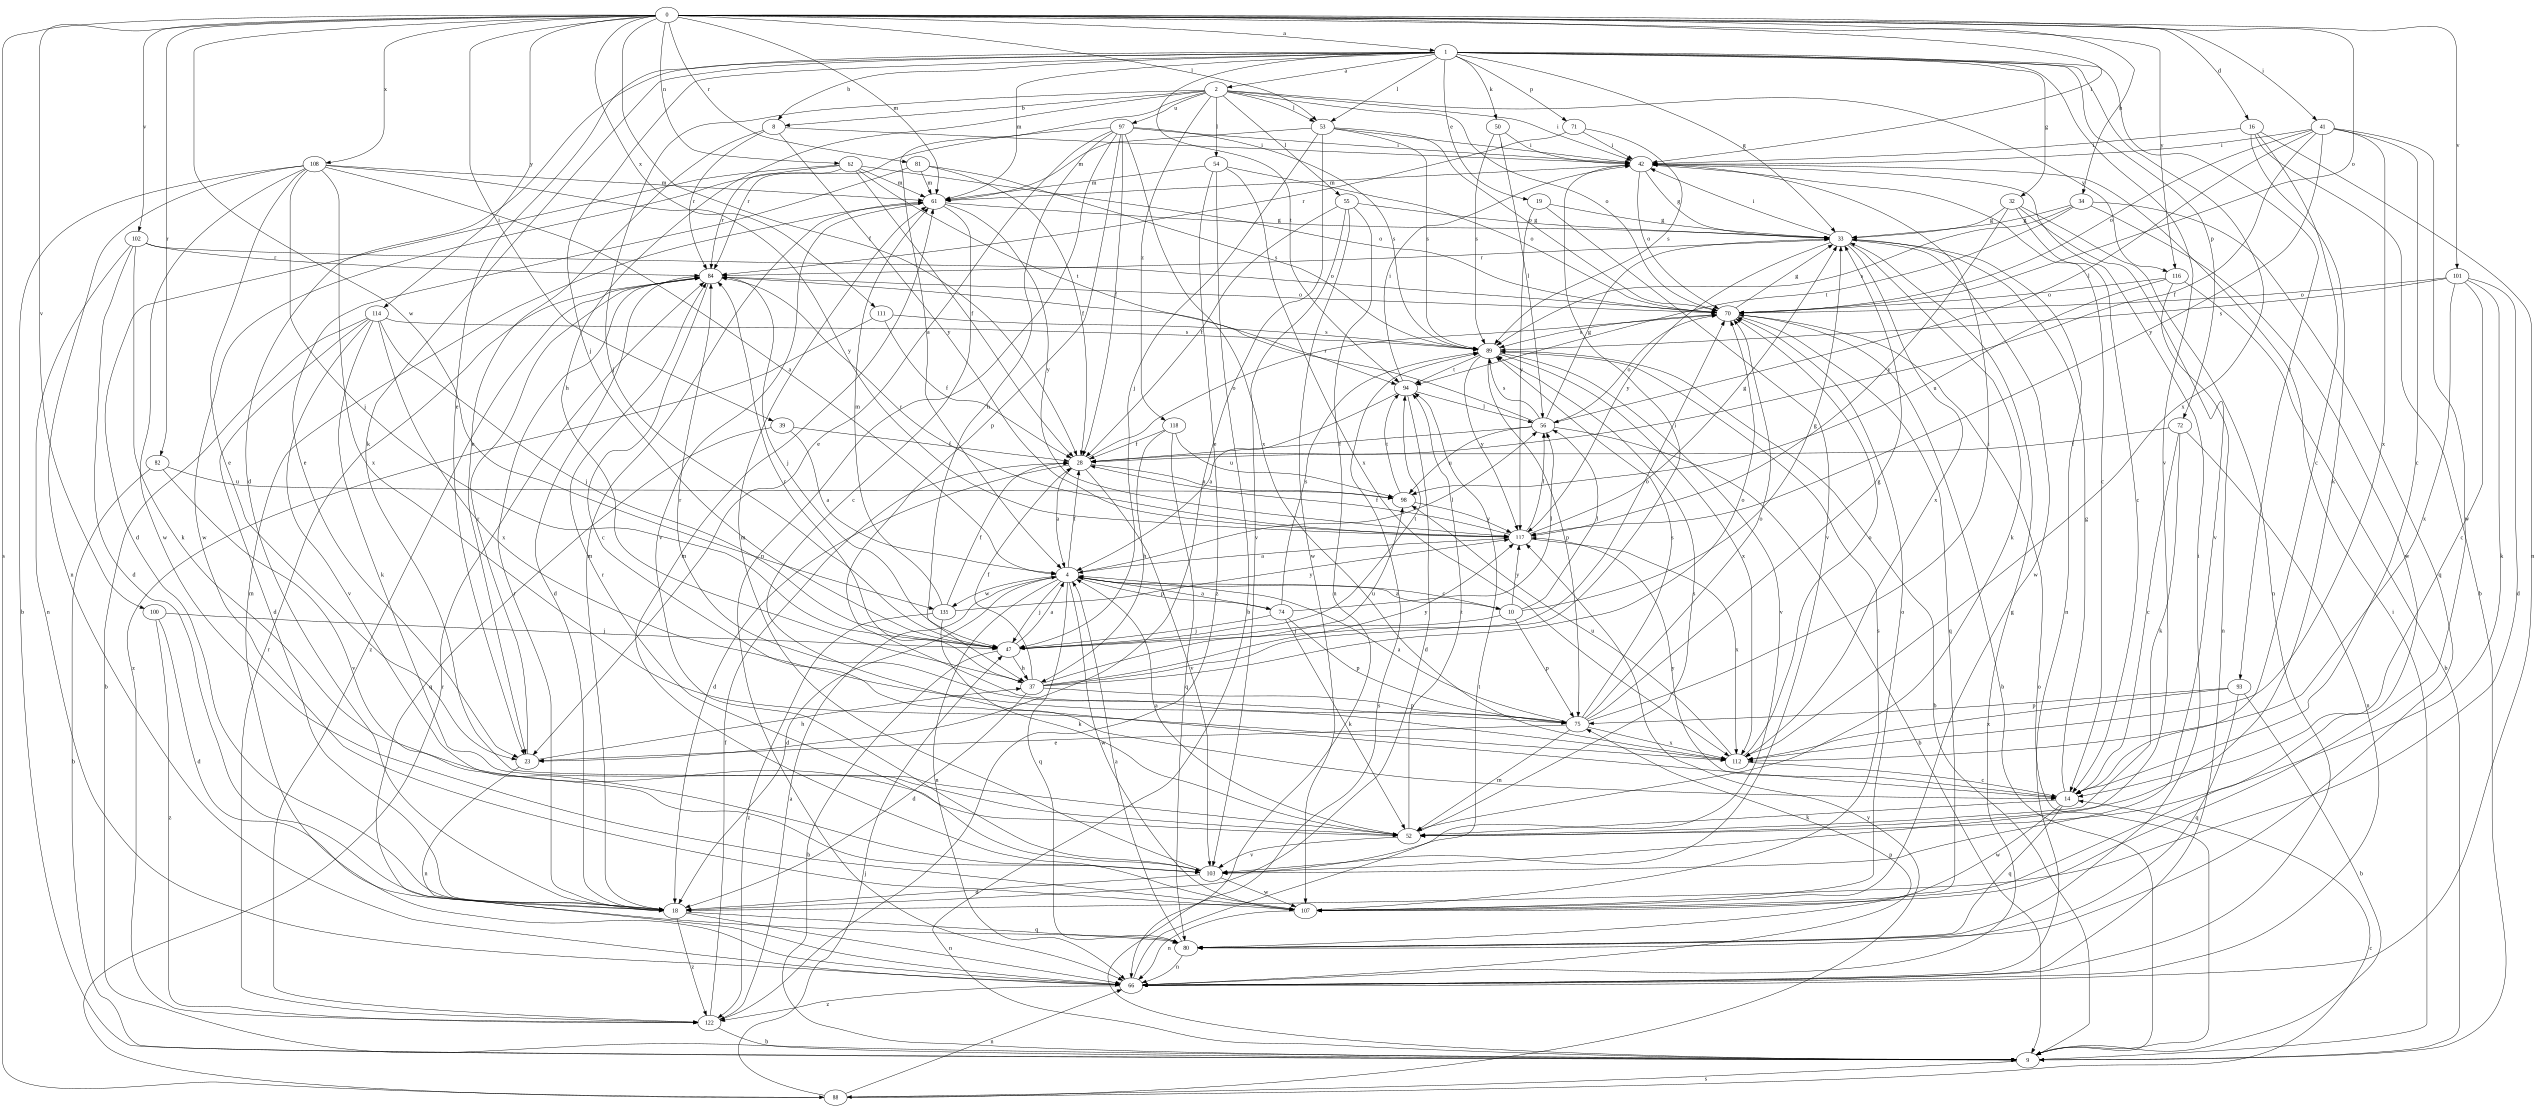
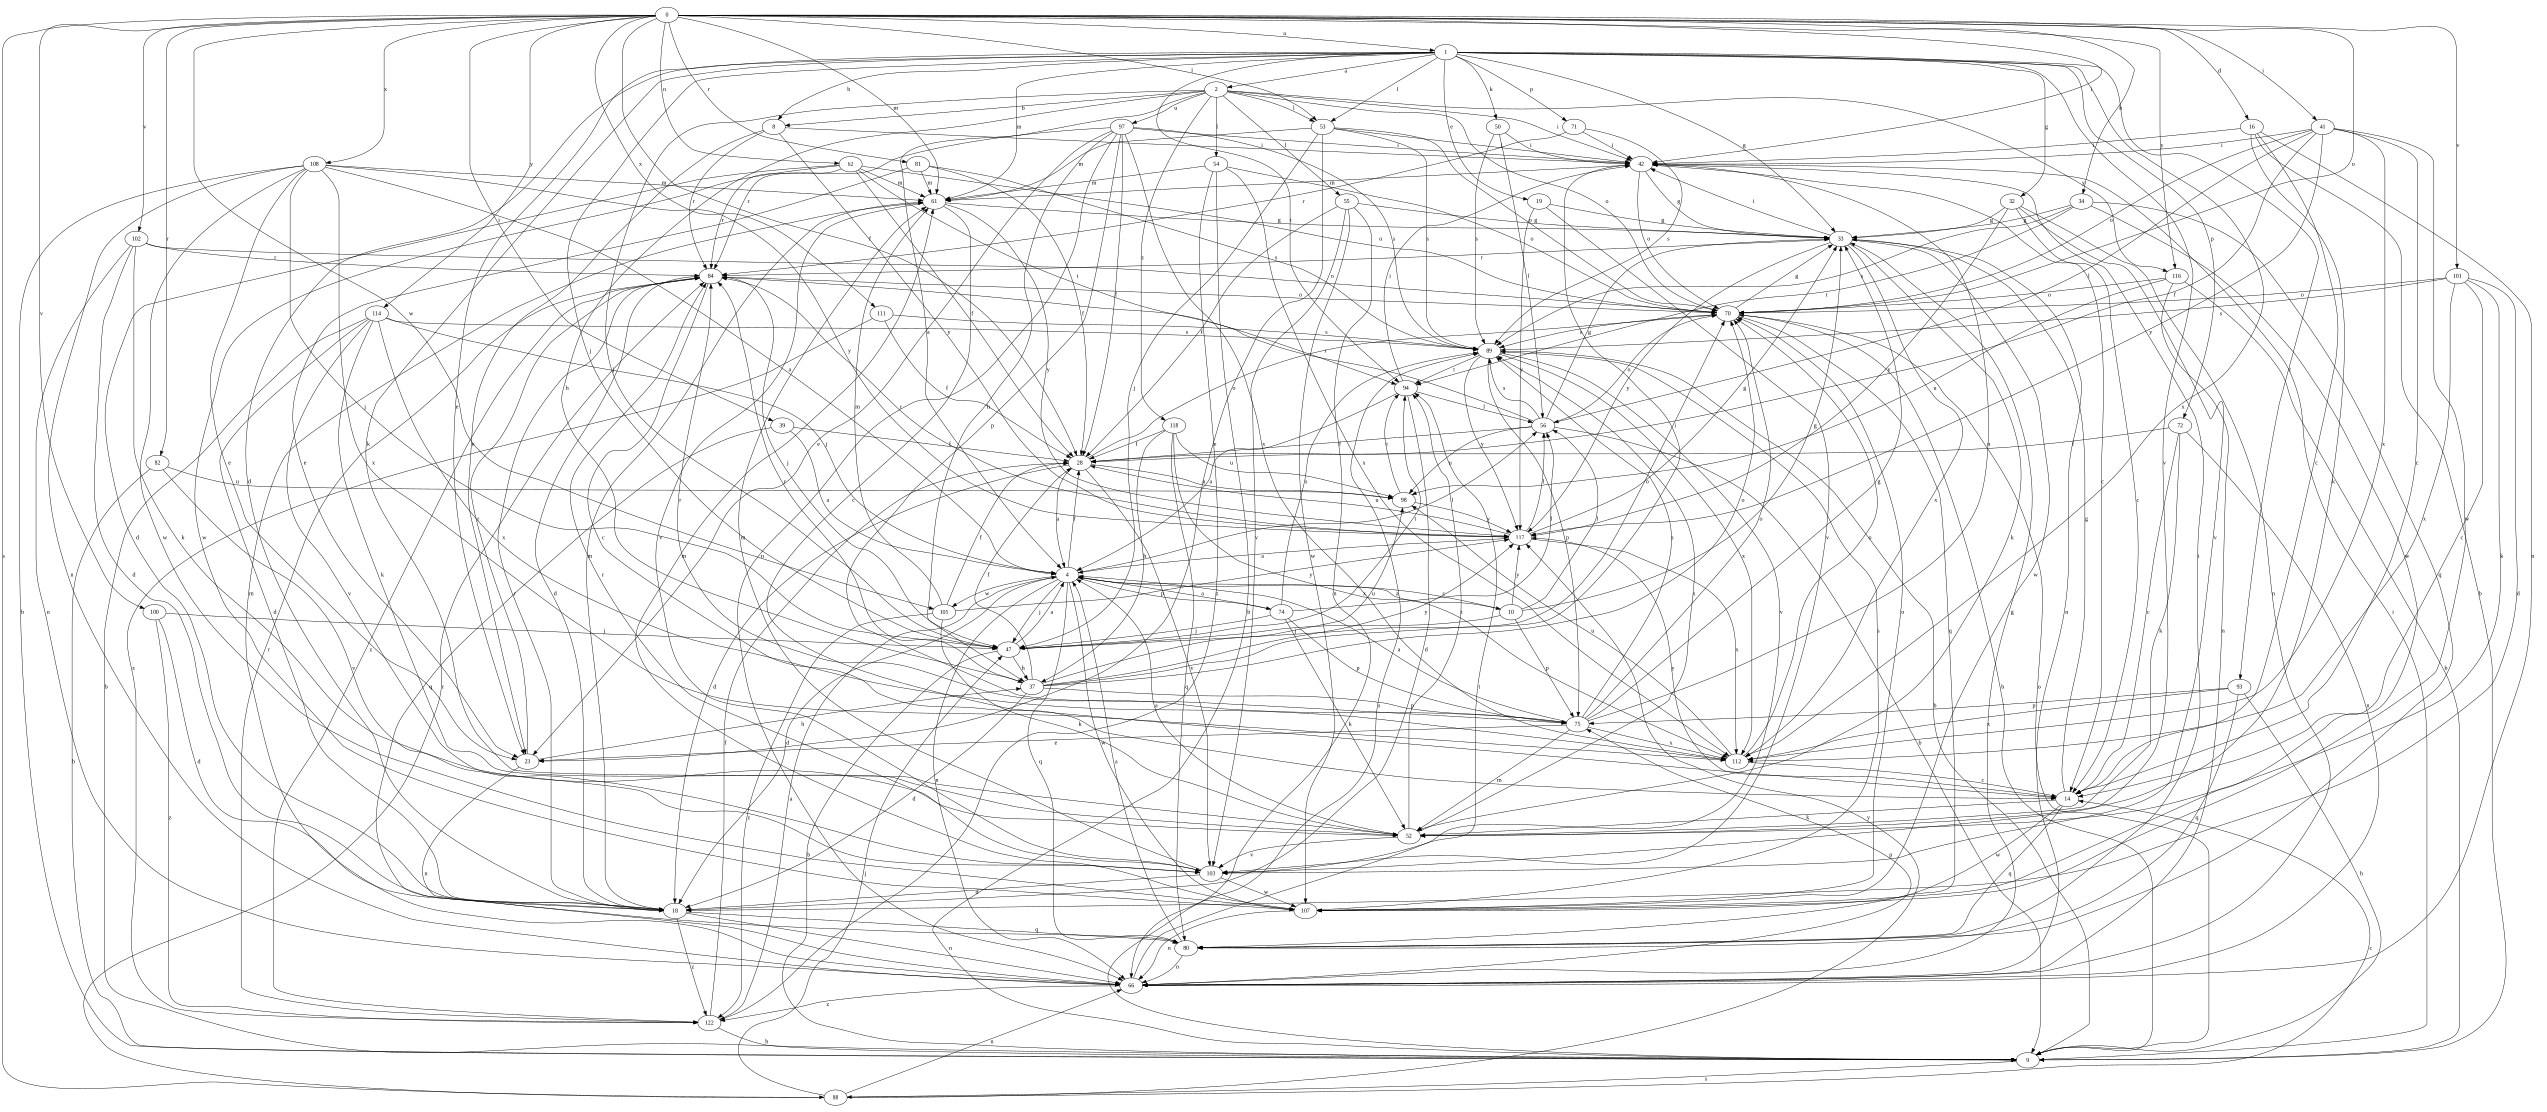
  strict digraph {
    fontname="Liberation Serif"
    node [fontname="Liberation Serif"]
    edge [fontname="Liberation Serif"]
    0
    1
    16
    28
    34
    39
    41
    42
    53
    61
    62
    70
    81
    82
    88
    100
    101
    102
-   105 [label=135]
+   105
    108
    111
    114
    116
    2
    8
    18
    19
    23
    32
    33
    47
    50
    52
    71
    72
    93
    94
    103
    112
    66
    9
    14
    4
    98
    80
    107
    89
    56
    117
    84
    122
    37
    54
    55
    97
    118
    75
    10
    74
    0 -> 1 [label=a]
    0 -> 16 [label=d]
    0 -> 28 [label=f]
    0 -> 34 [label=h]
    0 -> 39 [label=i]
    0 -> 41 [label=i]
    0 -> 42 [label=i]
    0 -> 53 [label=l]
    0 -> 61 [label=m]
    0 -> 62 [label=n]
    0 -> 70 [label=o]
    0 -> 81 [label=r]
    0 -> 82 [label=r]
    0 -> 88 [label=s]
    0 -> 100 [label=v]
    0 -> 101 [label=v]
    0 -> 102 [label=v]
    0 -> 105 [label=w]
    0 -> 108 [label=x]
    0 -> 111 [label=x]
    0 -> 114 [label=y]
    0 -> 116 [label=y]
    1 -> 53 [label=l]
    1 -> 61 [label=m]
    1 -> 2 [label=a]
    1 -> 8 [label=b]
    1 -> 18 [label=d]
    1 -> 19 [label=e]
    1 -> 23 [label=e]
    1 -> 32 [label=g]
    1 -> 33 [label=g]
    1 -> 47 [label=j]
    1 -> 50 [label=k]
    1 -> 52 [label=k]
    1 -> 71 [label=p]
    1 -> 72 [label=p]
    1 -> 93 [label=t]
    1 -> 94 [label=t]
    1 -> 103 [label=v]
    1 -> 112 [label=x]
    16 -> 42 [label=i]
    16 -> 52 [label=k]
    16 -> 66 [label=n]
    16 -> 9 [label=b]
    16 -> 14 [label=c]
    28 -> 70 [label=o]
    28 -> 18 [label=d]
    28 -> 103 [label=v]
    28 -> 4 [label=a]
    28 -> 98 [label=u]
    34 -> 33 [label=g]
    34 -> 94 [label=t]
    34 -> 80 [label=q]
    34 -> 107 [label=w]
    34 -> 89 [label=s]
    39 -> 28 [label=f]
    39 -> 4 [label=a]
    39 -> 80 [label=q]
    41 -> 28 [label=f]
    41 -> 42 [label=i]
    41 -> 70 [label=o]
    41 -> 112 [label=x]
    41 -> 14 [label=c]
    41 -> 107 [label=w]
    41 -> 56 [label=l]
    41 -> 117 [label=y]
    42 -> 61 [label=m]
    42 -> 70 [label=o]
    42 -> 33 [label=g]
    42 -> 14 [label=c]
    53 -> 42 [label=i]
    53 -> 61 [label=m]
    53 -> 70 [label=o]
    53 -> 23 [label=e]
    53 -> 47 [label=j]
    53 -> 89 [label=s]
    61 -> 33 [label=g]
    61 -> 103 [label=v]
    61 -> 14 [label=c]
    61 -> 117 [label=y]
    62 -> 28 [label=f]
    62 -> 61 [label=m]
    62 -> 70 [label=o]
    62 -> 18 [label=d]
    62 -> 94 [label=t]
    62 -> 107 [label=w]
    62 -> 84 [label=r]
    70 -> 33 [label=g]
    70 -> 9 [label=b]
    70 -> 80 [label=q]
    70 -> 89 [label=s]
    81 -> 28 [label=f]
    81 -> 61 [label=m]
    81 -> 23 [label=e]
    81 -> 89 [label=s]
    82 -> 103 [label=v]
    82 -> 9 [label=b]
    82 -> 98 [label=u]
    88 -> 47 [label=j]
    88 -> 66 [label=n]
    88 -> 14 [label=c]
    88 -> 117 [label=y]
    88 -> 84 [label=r]
    100 -> 18 [label=d]
    100 -> 47 [label=j]
    100 -> 122 [label=z]
    101 -> 70 [label=o]
    101 -> 18 [label=d]
    101 -> 52 [label=k]
    101 -> 112 [label=x]
    101 -> 14 [label=c]
    101 -> 89 [label=s]
    102 -> 70 [label=o]
    102 -> 18 [label=d]
    102 -> 52 [label=k]
    102 -> 66 [label=n]
    102 -> 84 [label=r]
    105 -> 28 [label=f]
    105 -> 61 [label=m]
    105 -> 52 [label=k]
    105 -> 117 [label=y]
    105 -> 122 [label=z]
    108 -> 61 [label=m]
    108 -> 23 [label=e]
    108 -> 47 [label=j]
    108 -> 112 [label=x]
    108 -> 66 [label=n]
    108 -> 9 [label=b]
    108 -> 4 [label=a]
    108 -> 107 [label=w]
    108 -> 117 [label=y]
    111 -> 28 [label=f]
    111 -> 89 [label=s]
    111 -> 122 [label=z]
    114 -> 18 [label=d]
-   114 -> 47 [label=j]
+   114 -> 4 [label=j]
    114 -> 52 [label=k]
    114 -> 103 [label=v]
    114 -> 112 [label=x]
    114 -> 9 [label=b]
    114 -> 89 [label=s]
    116 -> 70 [label=o]
    116 -> 66 [label=n]
    116 -> 9 [label=b]
    116 -> 98 [label=u]
    2 -> 42 [label=i]
    2 -> 53 [label=l]
    2 -> 70 [label=o]
    2 -> 116 [label=y]
    2 -> 8 [label=b]
    2 -> 47 [label=j]
    2 -> 4 [label=a]
    2 -> 37 [label=h]
    2 -> 54 [label=l]
    2 -> 55 [label=l]
    2 -> 97 [label=u]
    2 -> 118 [label=z]
    8 -> 42 [label=i]
    8 -> 23 [label=e]
    8 -> 117 [label=y]
    8 -> 84 [label=r]
    18 -> 61 [label=m]
    18 -> 66 [label=n]
    18 -> 80 [label=q]
    18 -> 84 [label=r]
    18 -> 122 [label=z]
    19 -> 33 [label=g]
    19 -> 103 [label=v]
    19 -> 117 [label=y]
    23 -> 66 [label=n]
    23 -> 84 [label=r]
    23 -> 37 [label=h]
    32 -> 33 [label=g]
    32 -> 103 [label=v]
    32 -> 66 [label=n]
    32 -> 14 [label=c]
    32 -> 117 [label=y]
    33 -> 42 [label=i]
    33 -> 52 [label=k]
    33 -> 112 [label=x]
    33 -> 66 [label=n]
    33 -> 107 [label=w]
    33 -> 117 [label=y]
    33 -> 84 [label=r]
    47 -> 70 [label=o]
    47 -> 94 [label=t]
    47 -> 9 [label=b]
    47 -> 4 [label=a]
    47 -> 37 [label=h]
    50 -> 42 [label=i]
    50 -> 89 [label=s]
    50 -> 56 [label=l]
    52 -> 94 [label=t]
    52 -> 103 [label=v]
    52 -> 4 [label=a]
    52 -> 89 [label=s]
    71 -> 42 [label=i]
    71 -> 89 [label=s]
    71 -> 84 [label=r]
    72 -> 28 [label=f]
    72 -> 52 [label=k]
    72 -> 66 [label=n]
    72 -> 14 [label=c]
    93 -> 112 [label=x]
    93 -> 9 [label=b]
    93 -> 80 [label=q]
    93 -> 75 [label=p]
    94 -> 42 [label=i]
    94 -> 18 [label=d]
    94 -> 4 [label=a]
    94 -> 56 [label=l]
    103 -> 61 [label=m]
    103 -> 18 [label=d]
    103 -> 107 [label=w]
    103 -> 84 [label=r]
    112 -> 70 [label=o]
    112 -> 14 [label=c]
    112 -> 98 [label=u]
    66 -> 61 [label=m]
    66 -> 33 [label=g]
    66 -> 94 [label=t]
    66 -> 122 [label=z]
    66 -> 75 [label=p]
    9 -> 42 [label=i]
    9 -> 70 [label=o]
    9 -> 88 [label=s]
    9 -> 89 [label=s]
    14 -> 33 [label=g]
    14 -> 52 [label=k]
    14 -> 80 [label=q]
    14 -> 107 [label=w]
    14 -> 117 [label=y]
    4 -> 28 [label=f]
    4 -> 105 [label=w]
    4 -> 18 [label=d]
    4 -> 47 [label=j]
    4 -> 66 [label=n]
    4 -> 80 [label=q]
    4 -> 107 [label=w]
    4 -> 56 [label=l]
    4 -> 10 [label=c]
    4 -> 74 [label=p]
    98 -> 94 [label=t]
    98 -> 117 [label=y]
    80 -> 42 [label=i]
    80 -> 66 [label=n]
    80 -> 4 [label=a]
    107 -> 61 [label=m]
    107 -> 70 [label=o]
    107 -> 66 [label=n]
    107 -> 89 [label=s]
    89 -> 94 [label=t]
    89 -> 103 [label=v]
    89 -> 112 [label=x]
    89 -> 9 [label=b]
    89 -> 117 [label=y]
    89 -> 75 [label=p]
    56 -> 28 [label=f]
    56 -> 70 [label=o]
    56 -> 33 [label=g]
    56 -> 9 [label=b]
    56 -> 98 [label=u]
    56 -> 89 [label=s]
    56 -> 84 [label=r]
-   117 -> 28 [label=f]
+   117 -> 28 [label=u]
    117 -> 33 [label=g]
    117 -> 112 [label=x]
    117 -> 4 [label=a]
    117 -> 56 [label=l]
    117 -> 84 [label=r]
    84 -> 70 [label=o]
    84 -> 18 [label=d]
    84 -> 47 [label=j]
    84 -> 14 [label=c]
    84 -> 122 [label=z]
    122 -> 28 [label=f]
    122 -> 9 [label=b]
    122 -> 4 [label=a]
    122 -> 84 [label=r]
    37 -> 28 [label=f]
    37 -> 42 [label=i]
    37 -> 70 [label=o]
    37 -> 18 [label=d]
    37 -> 98 [label=u]
    37 -> 117 [label=y]
    37 -> 84 [label=r]
    37 -> 75 [label=p]
    54 -> 61 [label=m]
    54 -> 70 [label=o]
    54 -> 112 [label=x]
    54 -> 9 [label=b]
    54 -> 122 [label=z]
    55 -> 28 [label=f]
    55 -> 33 [label=g]
    55 -> 103 [label=v]
    55 -> 66 [label=n]
    55 -> 107 [label=w]
    97 -> 28 [label=f]
    97 -> 42 [label=i]
    97 -> 23 [label=e]
    97 -> 112 [label=x]
    97 -> 66 [label=n]
    97 -> 89 [label=s]
    97 -> 84 [label=r]
    97 -> 37 [label=h]
    97 -> 75 [label=p]
    118 -> 28 [label=f]
+   118 -> 112 [label=x]
    118 -> 98 [label=u]
    118 -> 80 [label=q]
    118 -> 37 [label=h]
-   75 -> 42 [label=i]
+   75 -> 42 [label=n]
    75 -> 70 [label=o]
    75 -> 23 [label=e]
    75 -> 33 [label=g]
    75 -> 52 [label=m]
    75 -> 112 [label=x]
    75 -> 4 [label=a]
    75 -> 89 [label=s]
    75 -> 84 [label=r]
    10 -> 33 [label=g]
    10 -> 47 [label=j]
    10 -> 4 [label=a]
    10 -> 56 [label=l]
    10 -> 117 [label=y]
    10 -> 75 [label=p]
    74 -> 47 [label=j]
    74 -> 52 [label=k]
    74 -> 4 [label=a]
    74 -> 89 [label=s]
    74 -> 56 [label=l]
    74 -> 75 [label=p]
  }
